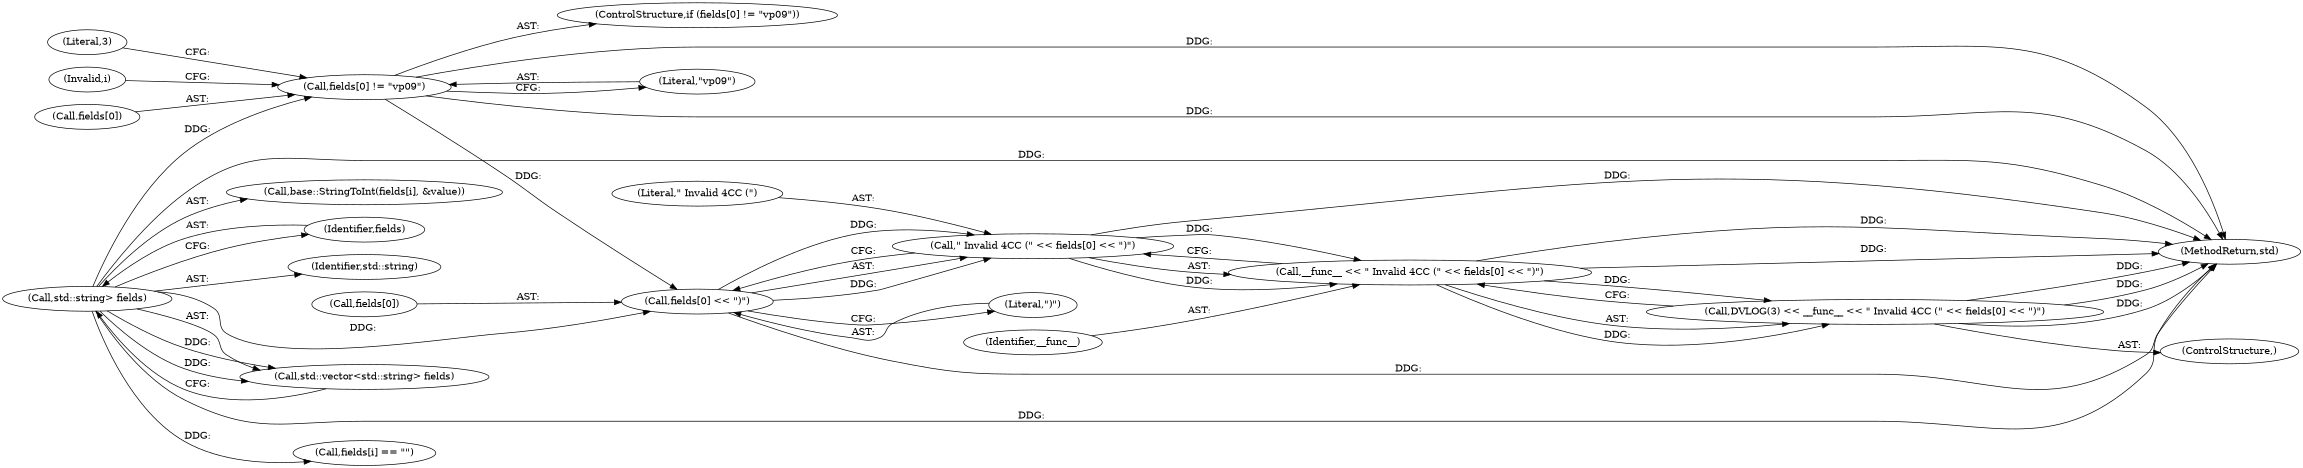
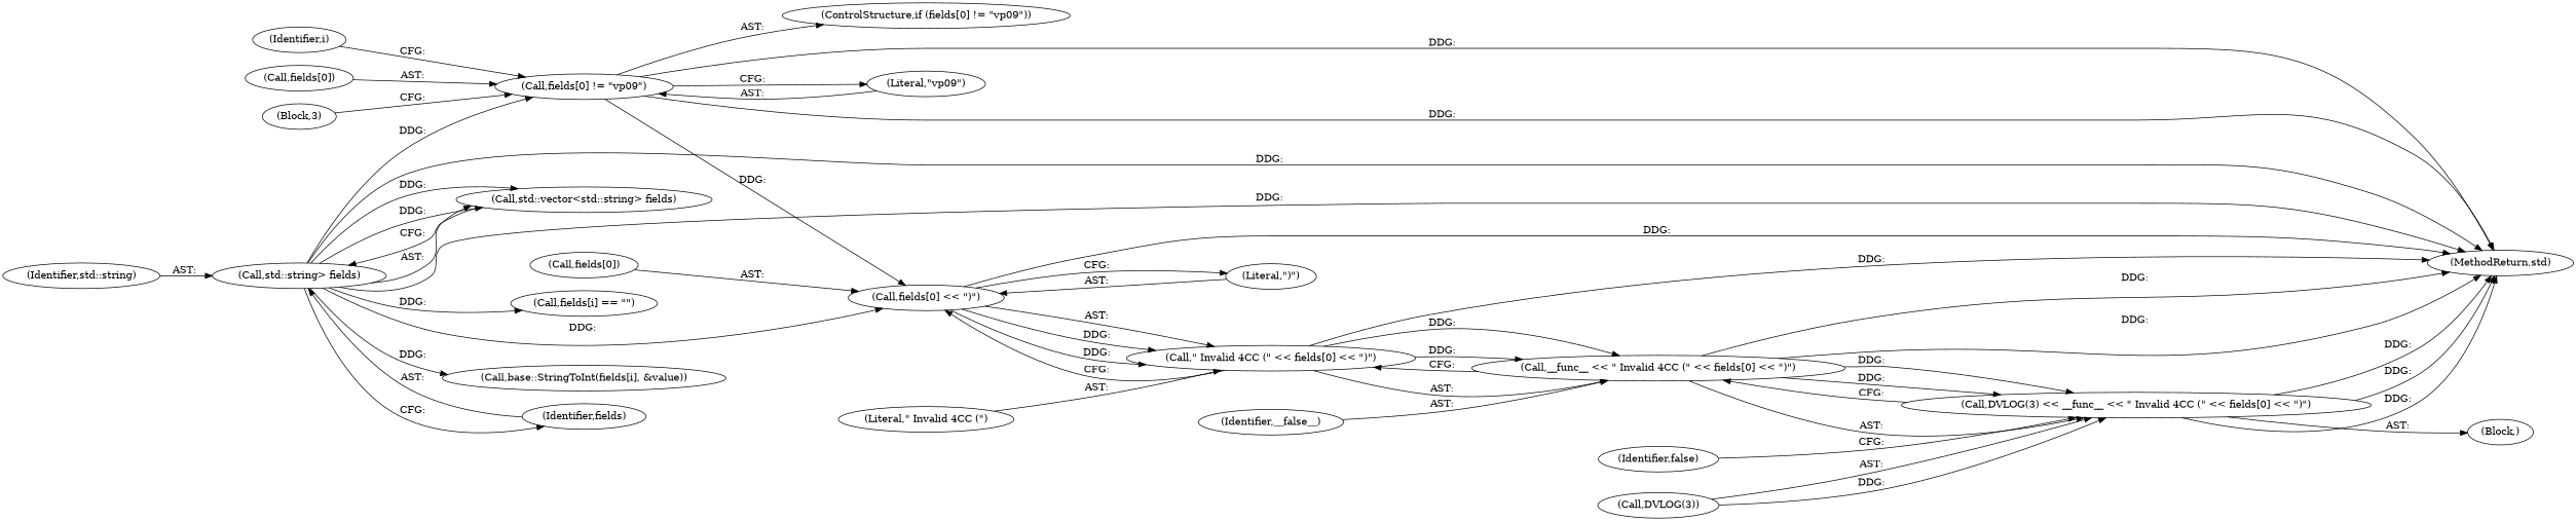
  digraph {
    rankdir=LR
    n1 [label="(Call,fields[0] != \"vp09\")"]
    n2 [label="(Call,fields[0] << \")\")"]
    n3 [label="(Literal,\"vp09\")"]
    n4 [label="(MethodReturn,std)"]
    n5 [label="(ControlStructure,if (fields[0] != \"vp09\"))"]
    n6 [label="(Call,\" Invalid 4CC (\" << fields[0] << \")\")"]
    n7 [label="(Literal,\")\")"]
    n8 [label="(Call,std::string> fields)"]
    n9 [label="(Call,fields[i] == \"\")"]
    n10 [label="(Call,base::StringToInt(fields[i], &value))"]
    n11 [label="(Identifier,fields)"]
    n12 [label="(Call,std::vector<std::string> fields)"]
    n13 [label="(Call,__func__ << \" Invalid 4CC (\" << fields[0] << \")\")"]
    n14 [label="(Call,DVLOG(3) << __func__ << \" Invalid 4CC (\" << fields[0] << \")\")"]
-   n15 [label="(ControlStructure,)"]
-   n17 [label="(Literal,3)"]
-   n18 [label="(Invalid,i)"]
-   n19 [label="(Identifier,__func__)"]
+   n15 [label="(Block,)"]
+   n16 [label="(Call,DVLOG(3))"]
+   n17 [label="(Block,3)"]
+   n18 [label="(Identifier,i)"]
+   n19 [label="(Identifier,__false__)"]
+   n20 [label="(Identifier,false)"]
    n21 [label="(Call,fields[0])"]
    n22 [label="(Identifier,std::string)"]
    n23 [label="(Literal,\" Invalid 4CC (\")"]
    n24 [label="(Call,fields[0])"]
    n1 -> n2 [label="DDG: "]
    n1 -> n3 [label="CFG: "]
    n1 -> n4 [label="DDG: "]
    n1 -> n4 [label="DDG: "]
    n1 -> n5 [label="AST: "]
    n2 -> n4 [label="DDG: "]
    n2 -> n6 [label="AST: "]
    n2 -> n6 [label="DDG: "]
    n2 -> n6 [label="DDG: "]
    n2 -> n7 [label="CFG: "]
    n3 -> n1 [label="AST: "]
    n6 -> n2 [label="CFG: "]
    n6 -> n4 [label="DDG: "]
    n6 -> n13 [label="AST: "]
    n6 -> n13 [label="DDG: "]
    n6 -> n13 [label="DDG: "]
    n7 -> n2 [label="AST: "]
    n8 -> n1 [label="DDG: "]
    n8 -> n2 [label="DDG: "]
    n8 -> n4 [label="DDG: "]
    n8 -> n4 [label="DDG: "]
    n8 -> n9 [label="DDG: "]
-   n8 -> n10 [label="AST: "]
+   n8 -> n10 [label="DDG: "]
    n8 -> n11 [label="CFG: "]
    n8 -> n12 [label="AST: "]
    n8 -> n12 [label="DDG: "]
    n8 -> n12 [label="DDG: "]
    n11 -> n8 [label="AST: "]
    n12 -> n8 [label="CFG: "]
    n13 -> n4 [label="DDG: "]
    n13 -> n4 [label="DDG: "]
    n13 -> n6 [label="CFG: "]
    n13 -> n14 [label="AST: "]
    n13 -> n14 [label="DDG: "]
    n13 -> n14 [label="DDG: "]
    n14 -> n4 [label="DDG: "]
    n14 -> n4 [label="DDG: "]
    n14 -> n4 [label="DDG: "]
    n14 -> n13 [label="CFG: "]
    n14 -> n15 [label="AST: "]
+   n16 -> n14 [label="AST: "]
+   n16 -> n14 [label="DDG: "]
    n17 -> n1 [label="CFG: "]
    n18 -> n1 [label="CFG: "]
    n19 -> n13 [label="AST: "]
+   n20 -> n14 [label="CFG: "]
    n21 -> n2 [label="AST: "]
-   n8 -> n22 [label="AST: "]
+   n22 -> n8 [label="AST: "]
    n23 -> n6 [label="AST: "]
    n24 -> n1 [label="AST: "]
  }
